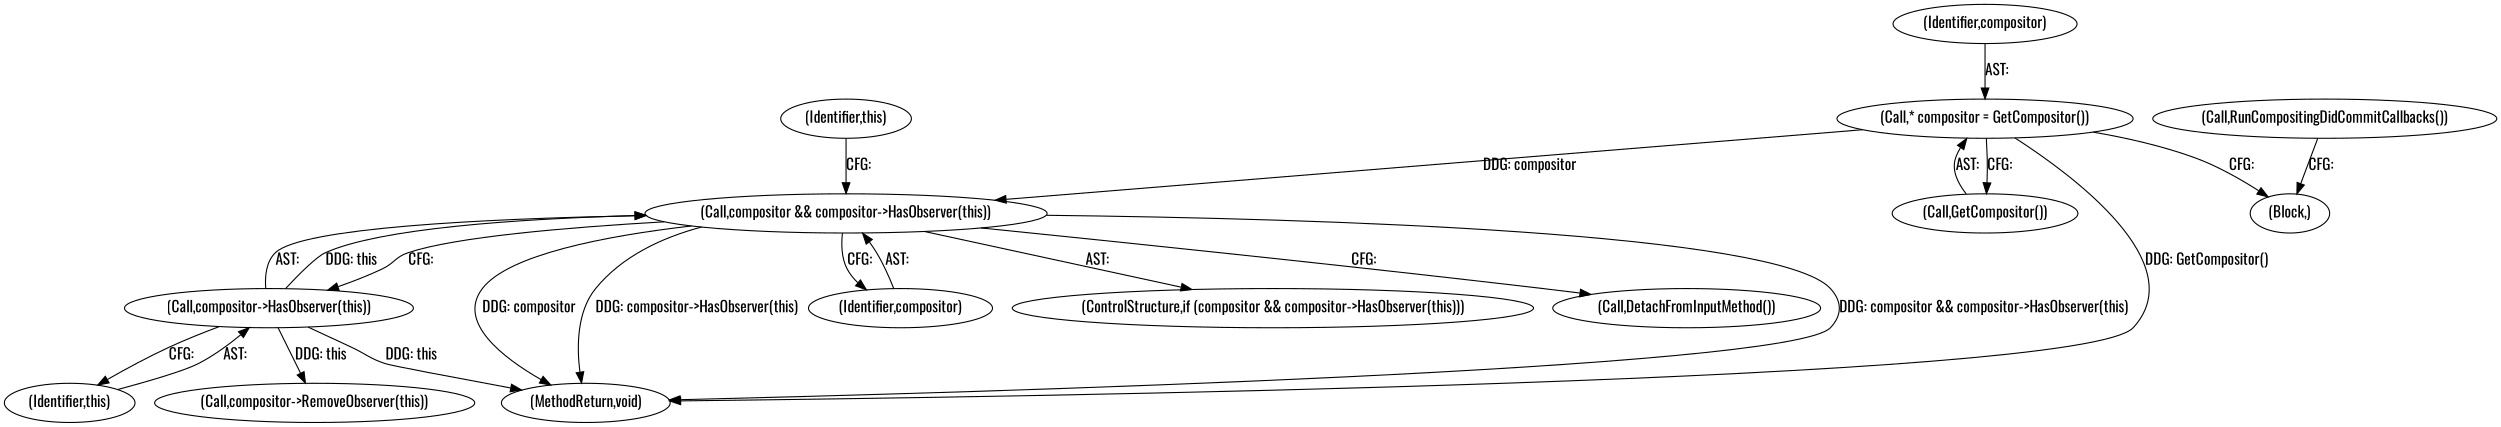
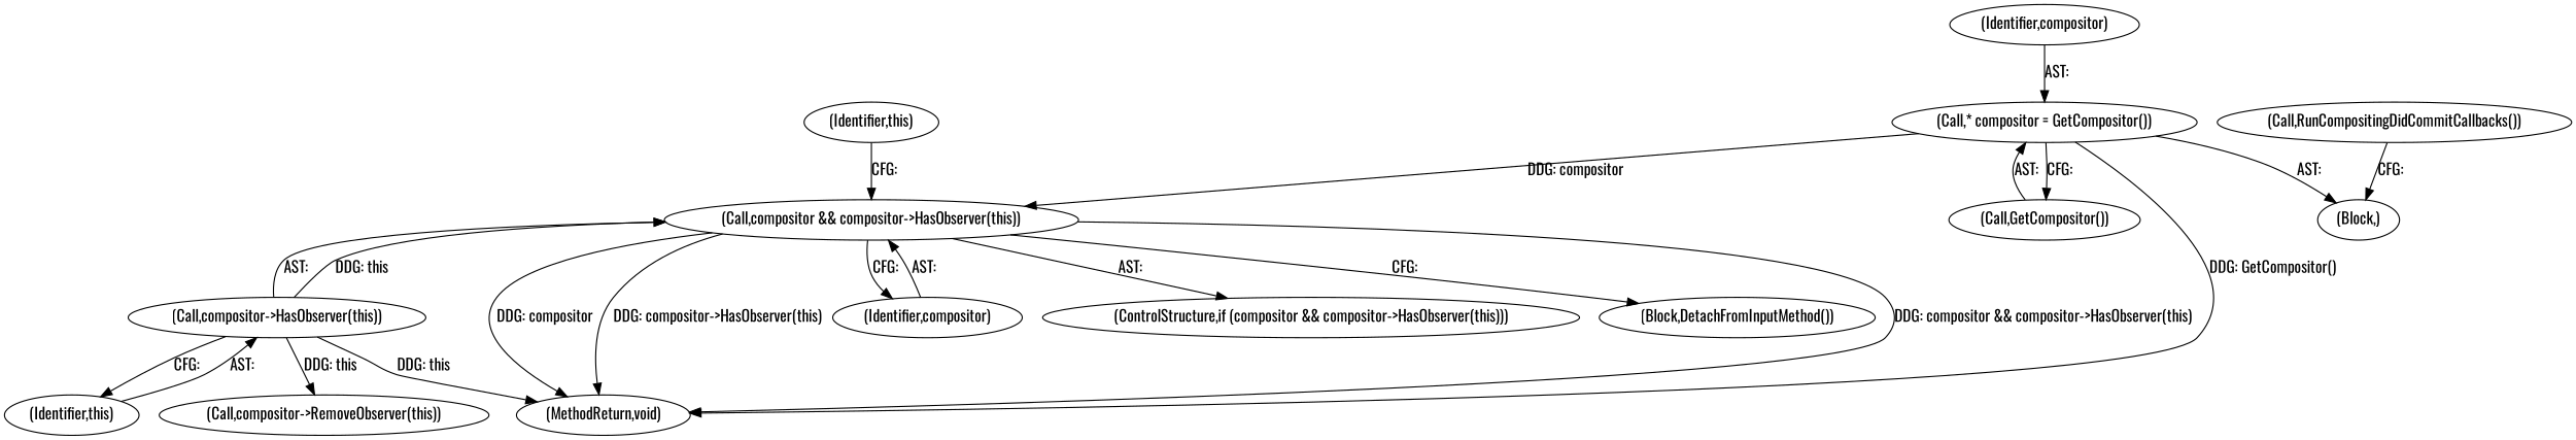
  digraph {
    fontname=Oswald
    node [fontname=Oswald]
    edge [fontname=Oswald]
    n1 [label="(Call,compositor && compositor->HasObserver(this))"]
    n2 [label="(Call,compositor->HasObserver(this))"]
    n3 [label="(Identifier,compositor)"]
    n4 [label="(ControlStructure,if (compositor && compositor->HasObserver(this)))"]
    n5 [label="(MethodReturn,void)"]
-   n6 [label="(Call,DetachFromInputMethod())"]
+   n6 [label="(Block,DetachFromInputMethod())"]
    n7 [label="(Call,compositor->RemoveObserver(this))"]
    n8 [label="(Identifier,this)"]
    n9 [label="(Call,* compositor = GetCompositor())"]
    n10 [label="(Block,)"]
    n11 [label="(Call,GetCompositor())"]
    n12 [label="(Call,RunCompositingDidCommitCallbacks())"]
    n13 [label="(Identifier,this)"]
    n14 [label="(Identifier,compositor)"]
-   n1 -> n2 [label="CFG: "]
    n1 -> n3 [label="CFG: "]
    n1 -> n4 [label="AST: "]
    n1 -> n5 [label="DDG: compositor->HasObserver(this)"]
    n1 -> n5 [label="DDG: compositor"]
    n1 -> n5 [label="DDG: compositor && compositor->HasObserver(this)"]
    n1 -> n6 [label="CFG: "]
    n2 -> n1 [label="AST: "]
    n2 -> n1 [label="DDG: this"]
    n2 -> n5 [label="DDG: this"]
    n2 -> n7 [label="DDG: this"]
    n2 -> n8 [label="CFG: "]
    n3 -> n1 [label="AST: "]
    n8 -> n2 [label="AST: "]
    n9 -> n1 [label="DDG: compositor"]
    n9 -> n5 [label="DDG: GetCompositor()"]
-   n9 -> n10 [label="CFG: "]
+   n9 -> n10 [label="AST: "]
    n9 -> n11 [label="CFG: "]
    n11 -> n9 [label="AST: "]
    n12 -> n10 [label="CFG: "]
    n13 -> n1 [label="CFG: "]
    n14 -> n9 [label="AST: "]
  }
